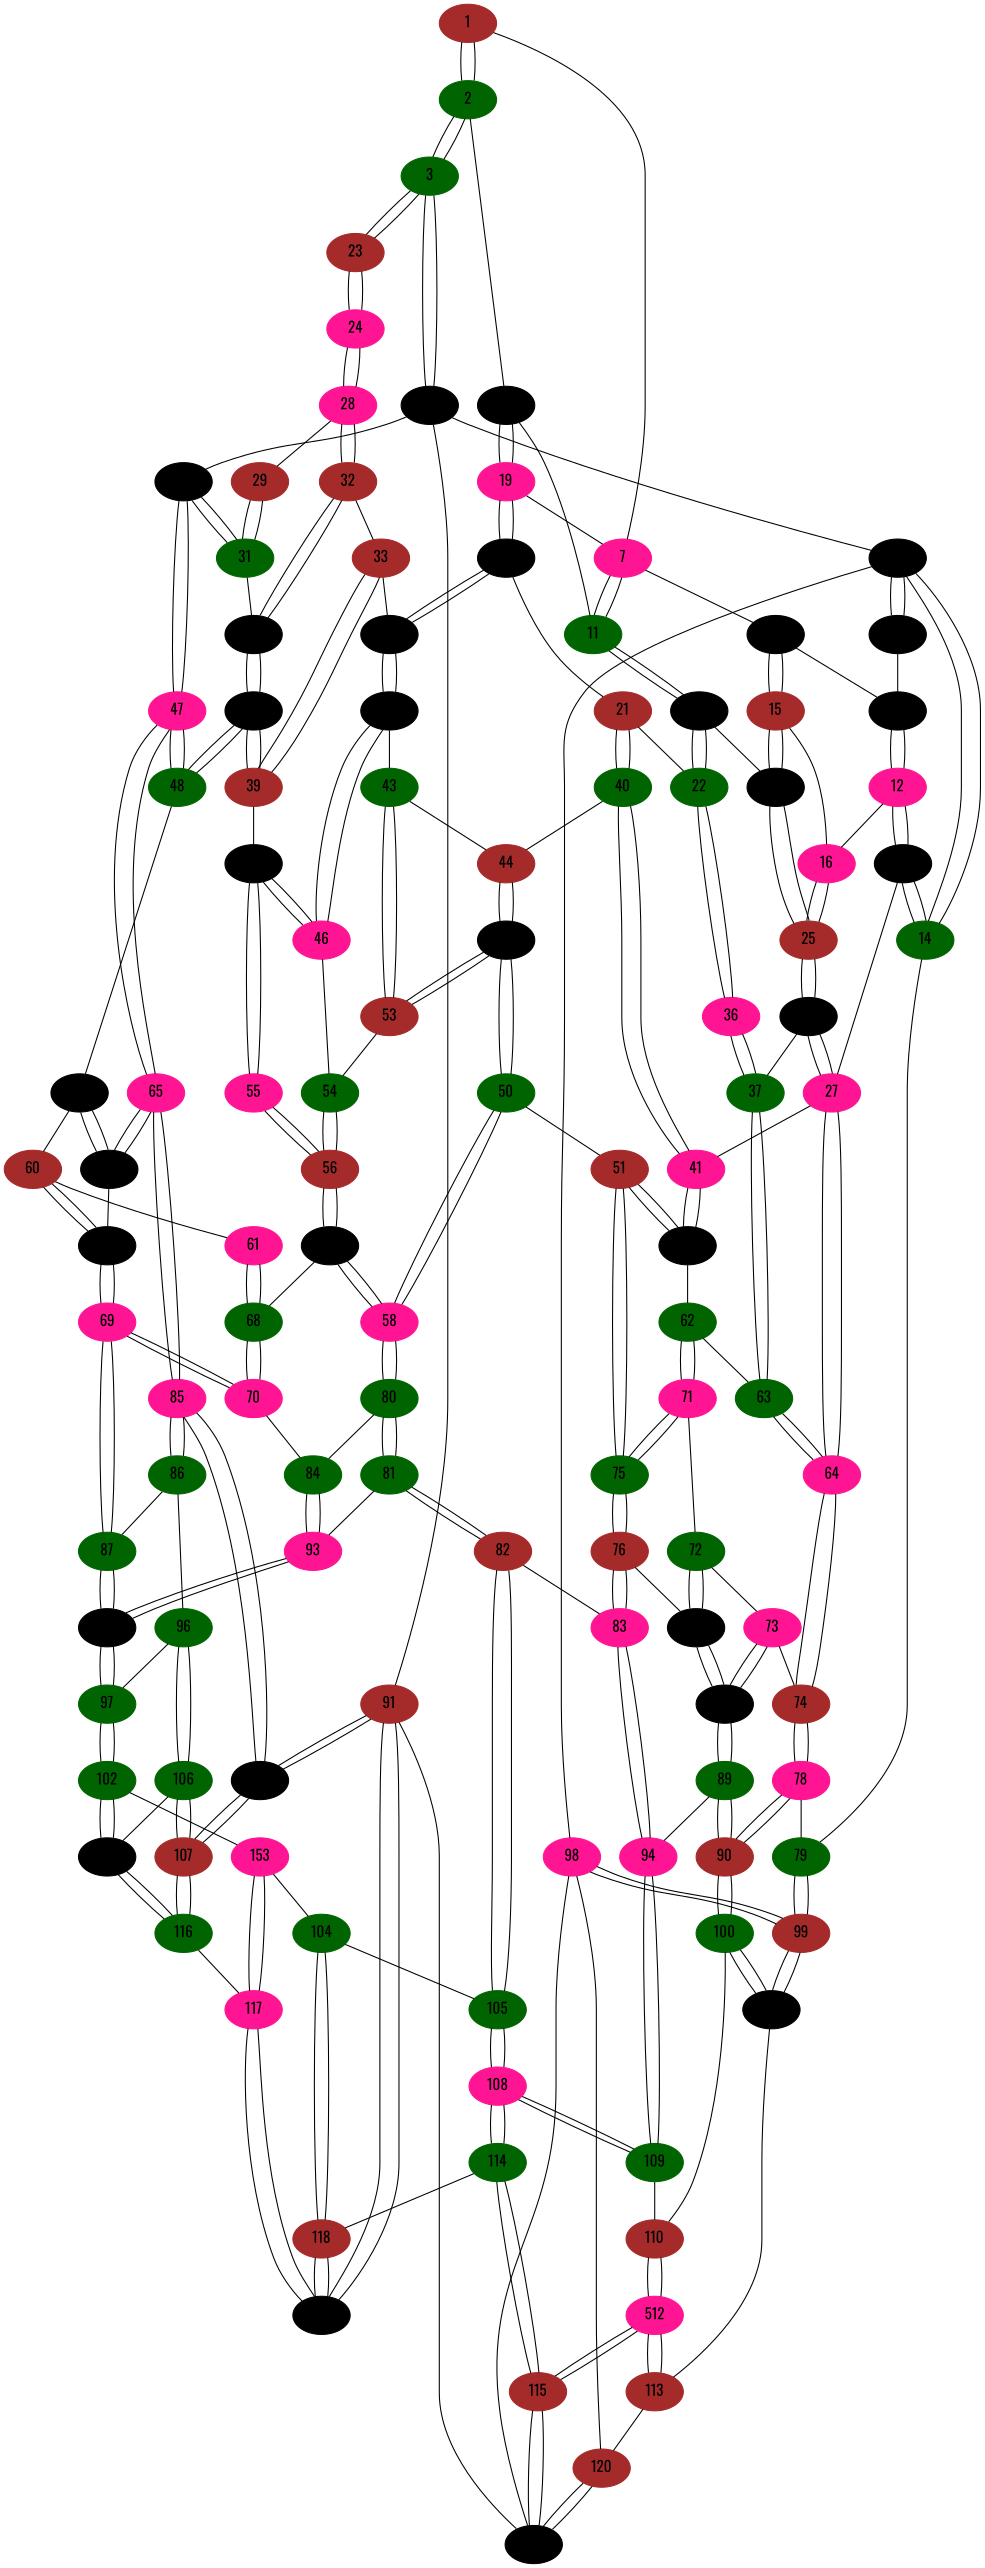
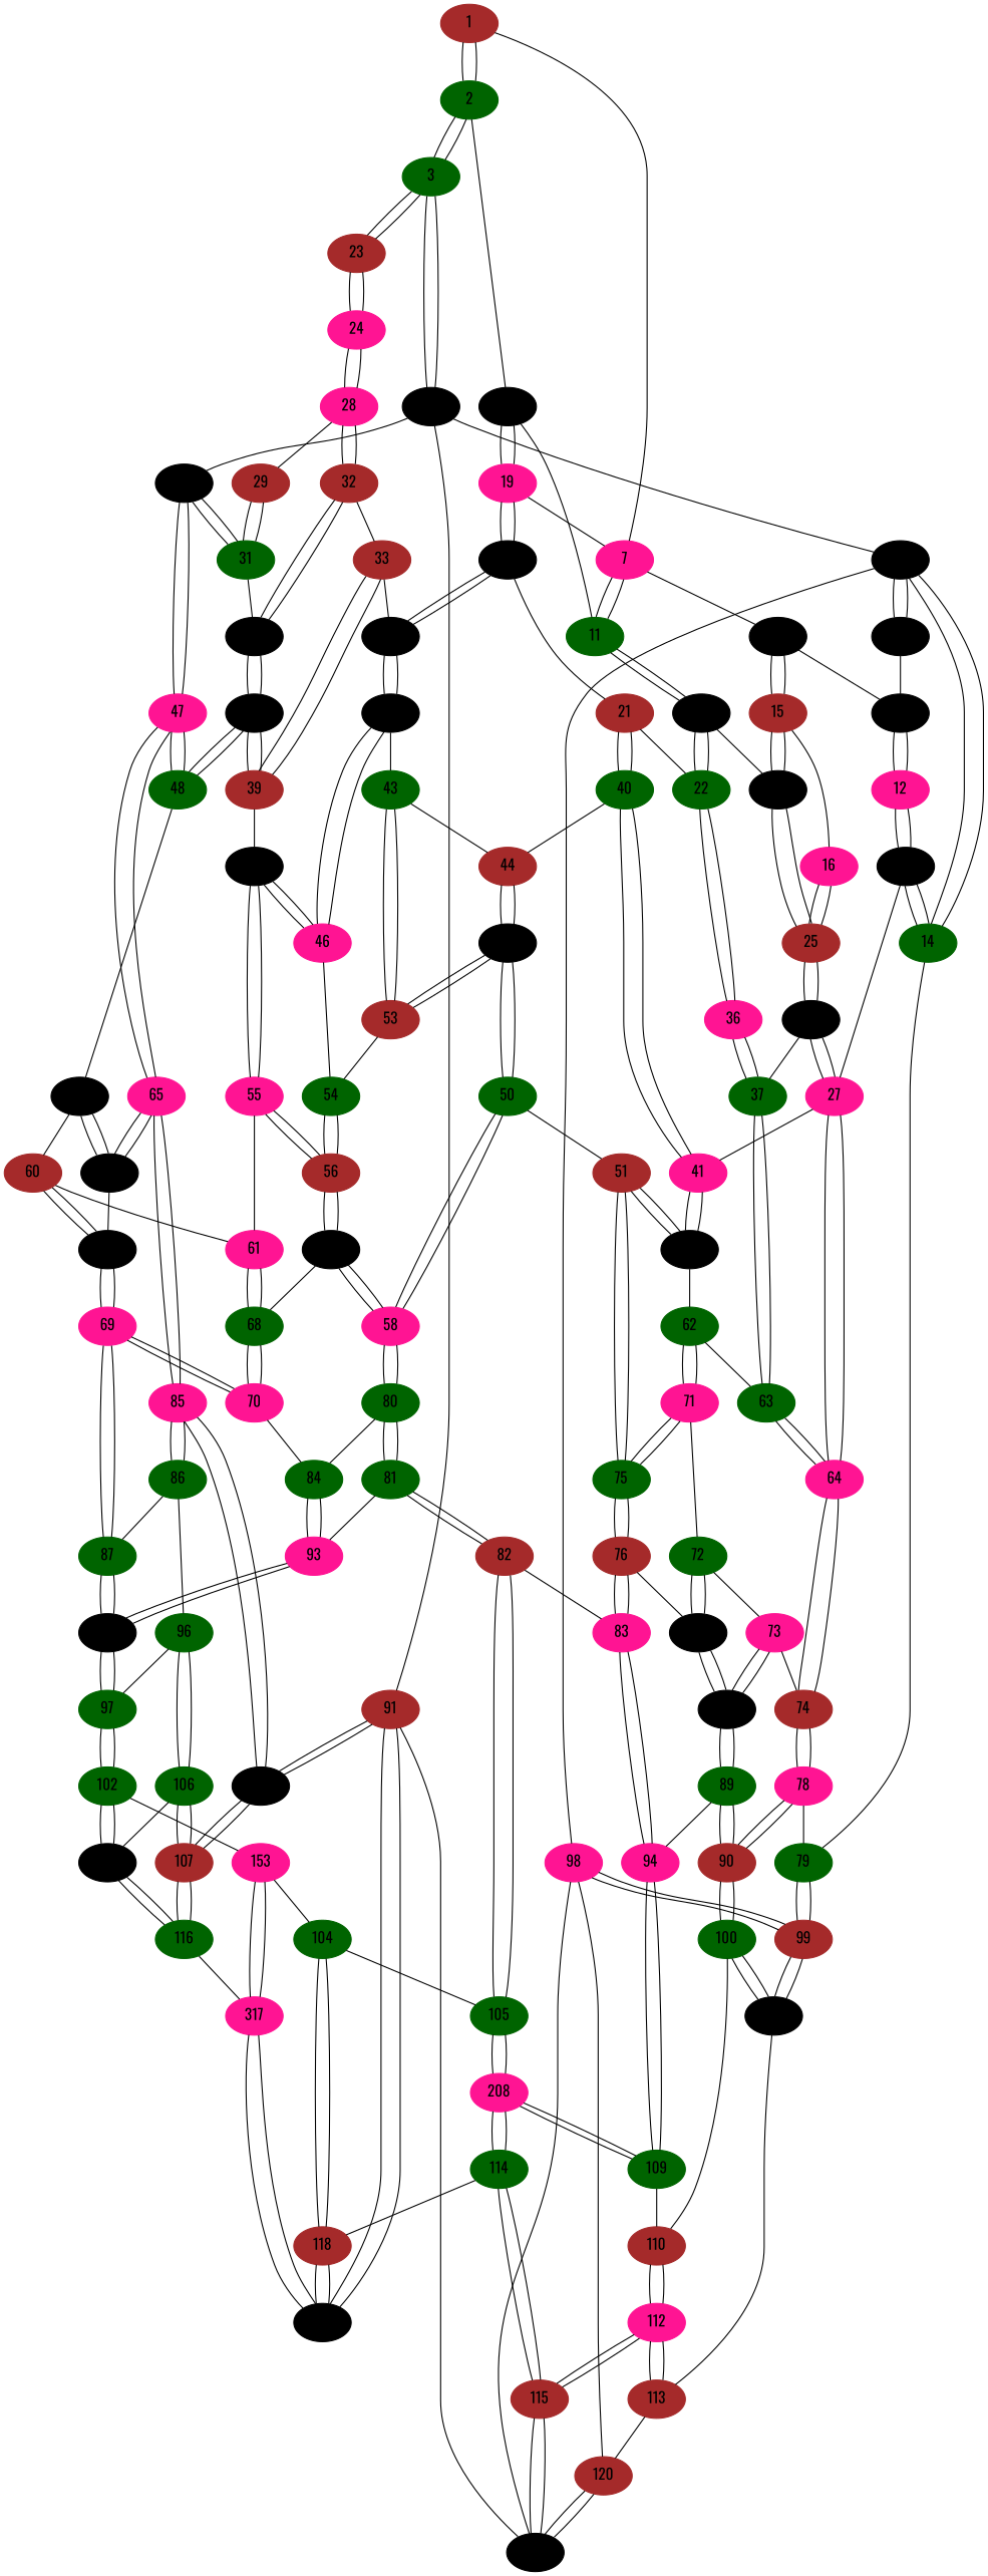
  graph {
    fontname=Oswald
    node [color=darkgreen fontname=Oswald style=filled]
    edge [fontname=Oswald]
    1 [color=brown]
    2
    7 [color=deeppink]
    3
    10 [color=black]
    8 [color=black]
    11
    4 [color=black]
    23 [color=brown]
    19 [color=deeppink]
    5 [color=black]
    30 [color=black]
    91 [color=brown]
    24 [color=deeppink]
    6 [color=black]
    14
    98 [color=deeppink]
    31
    47 [color=deeppink]
    92 [color=black]
    119 [color=black]
    121 [color=black]
    9 [color=black]
    79
    99 [color=brown]
    120 [color=brown]
    12 [color=deeppink]
    15 [color=brown]
    17 [color=black]
    16 [color=deeppink]
    18 [color=black]
    13 [color=black]
    20 [color=black]
    22
    27 [color=deeppink]
    25 [color=brown]
    64 [color=deeppink]
    41 [color=deeppink]
    26 [color=black]
    36 [color=deeppink]
    21 [color=brown]
    34 [color=black]
    28 [color=deeppink]
    40
    42 [color=black]
    44 [color=brown]
    37
    29 [color=brown]
    32 [color=brown]
    63
    74 [color=brown]
    35 [color=black]
    33 [color=brown]
    48
    65 [color=deeppink]
    38 [color=black]
    39 [color=brown]
    45 [color=black]
    43
    46 [color=deeppink]
    52 [color=black]
    59 [color=black]
    55 [color=deeppink]
    49 [color=black]
    62
    53 [color=brown]
    54
    50
    56 [color=brown]
    61 [color=deeppink]
    66 [color=black]
    85 [color=deeppink]
    60 [color=brown]
    51 [color=brown]
    58 [color=deeppink]
    75
    80
    76 [color=brown]
    71 [color=deeppink]
    57 [color=black]
    68
    70 [color=deeppink]
    84
    81
    67 [color=black]
    69 [color=deeppink]
    72
    78 [color=deeppink]
    86
    87
    95 [color=black]
    93 [color=deeppink]
    73 [color=deeppink]
    77 [color=black]
    88 [color=black]
    89
    90 [color=brown]
    83 [color=deeppink]
    94 [color=deeppink]
    100
    101 [color=black]
    82 [color=brown]
    105
-   108 [color=deeppink]
+   108 [color=deeppink label=208]
    109
    96
    107 [color=brown]
    97
    106
    110 [color=brown]
    116
    102
    111 [color=black]
    n114 [color=deeppink label=153]
    113 [color=brown]
-   112 [color=deeppink label=512]
+   112 [color=deeppink]
    104
-   117 [color=deeppink]
+   117 [color=deeppink label=317]
    118 [color=brown]
    114
    115 [color=brown]
    1 -- 2
    1 -- 2
    1 -- 7
    2 -- 3
    2 -- 3
    2 -- 10
    7 -- 8
    7 -- 11
    7 -- 11
    3 -- 4
    3 -- 4
    3 -- 23
    3 -- 23
    10 -- 11
    10 -- 19
    10 -- 19
    8 -- 9
    8 -- 15
    8 -- 15
    11 -- 17
    11 -- 17
    4 -- 5
    4 -- 30
    4 -- 91
    23 -- 24
    23 -- 24
    19 -- 7
    19 -- 20
    19 -- 20
    5 -- 6
    5 -- 6
    5 -- 14
    5 -- 14
    5 -- 98
    30 -- 31
    30 -- 31
    30 -- 47
    30 -- 47
    91 -- 92
    91 -- 92
    91 -- 119
    91 -- 119
    91 -- 121
    24 -- 28
    24 -- 28
    6 -- 9
    14 -- 79
    98 -- 121
    98 -- 99
    98 -- 99
    98 -- 120
    31 -- 35
    47 -- 48
    47 -- 48
    47 -- 65
    47 -- 65
    92 -- 107
    92 -- 107
    9 -- 12
    9 -- 12
    79 -- 99
    79 -- 99
    99 -- 101
    99 -- 101
    120 -- 121
    120 -- 121
-   12 -- 16
    12 -- 13
    12 -- 13
    15 -- 16
    15 -- 18
    15 -- 18
    17 -- 18
    17 -- 22
    17 -- 22
    16 -- 25
    16 -- 25
    18 -- 25
    18 -- 25
    13 -- 14
    13 -- 14
    13 -- 27
    20 -- 21
    20 -- 34
    20 -- 34
    22 -- 36
    22 -- 36
    27 -- 64
    27 -- 64
    27 -- 41
    25 -- 26
    25 -- 26
    64 -- 74
    64 -- 74
    41 -- 52
    41 -- 52
    26 -- 27
    26 -- 27
    26 -- 37
    36 -- 37
    36 -- 37
    21 -- 22
    21 -- 40
    21 -- 40
    34 -- 42
    34 -- 42
    28 -- 29
    28 -- 32
    28 -- 32
    40 -- 41
    40 -- 41
    40 -- 44
    42 -- 43
    42 -- 46
    42 -- 46
    44 -- 49
    44 -- 49
    37 -- 63
    37 -- 63
    29 -- 31
    29 -- 31
    32 -- 35
    32 -- 35
    32 -- 33
    63 -- 64
    63 -- 64
    74 -- 78
    74 -- 78
    35 -- 38
    35 -- 38
    33 -- 34
    33 -- 39
    33 -- 39
    48 -- 59
    65 -- 66
    65 -- 66
    65 -- 85
    65 -- 85
    38 -- 48
    38 -- 48
    38 -- 39
    38 -- 39
    39 -- 45
    45 -- 46
    45 -- 46
    45 -- 55
    45 -- 55
    43 -- 44
    43 -- 53
    43 -- 53
    46 -- 54
    52 -- 62
    59 -- 66
    59 -- 66
    59 -- 60
    55 -- 56
    55 -- 56
+   55 -- 61
    49 -- 53
    49 -- 53
    49 -- 50
    49 -- 50
    62 -- 63
    62 -- 71
    62 -- 71
    53 -- 54
    54 -- 56
    54 -- 56
    50 -- 51
    50 -- 58
    50 -- 58
    56 -- 57
    56 -- 57
    61 -- 68
    61 -- 68
    66 -- 67
    85 -- 92
    85 -- 92
    85 -- 86
    85 -- 86
    60 -- 61
    60 -- 67
    60 -- 67
    51 -- 52
    51 -- 52
    51 -- 75
    51 -- 75
    58 -- 80
    58 -- 80
    75 -- 76
    75 -- 76
    80 -- 84
    80 -- 81
    80 -- 81
    76 -- 77
    76 -- 83
    76 -- 83
    71 -- 75
    71 -- 75
    71 -- 72
    57 -- 58
    57 -- 58
    57 -- 68
    68 -- 70
    68 -- 70
    70 -- 84
    84 -- 93
    84 -- 93
    81 -- 93
    81 -- 82
    81 -- 82
    67 -- 69
    67 -- 69
    69 -- 70
    69 -- 70
    69 -- 87
    69 -- 87
    72 -- 73
    72 -- 77
    72 -- 77
    78 -- 79
    78 -- 90
    78 -- 90
    86 -- 87
    86 -- 96
    87 -- 95
    87 -- 95
    95 -- 97
    95 -- 97
    93 -- 95
    93 -- 95
    73 -- 74
    73 -- 88
    73 -- 88
    77 -- 88
    77 -- 88
    88 -- 89
    88 -- 89
    89 -- 90
    89 -- 90
    89 -- 94
    90 -- 100
    90 -- 100
    83 -- 94
    83 -- 94
    94 -- 109
    94 -- 109
    100 -- 101
    100 -- 101
    100 -- 110
    101 -- 113
    82 -- 83
    82 -- 105
    82 -- 105
    105 -- 108
    105 -- 108
    108 -- 109
    108 -- 109
    108 -- 114
    108 -- 114
    109 -- 110
    96 -- 97
    96 -- 106
    96 -- 106
    107 -- 116
    107 -- 116
    97 -- 102
    97 -- 102
    106 -- 107
    106 -- 107
    106 -- 111
    110 -- 112
    110 -- 112
    116 -- 117
    102 -- 111
    102 -- 111
    102 -- n114
    111 -- 116
    111 -- 116
    n114 -- 104
    n114 -- 117
    n114 -- 117
    113 -- 120
    112 -- 113
    112 -- 113
    112 -- 115
    112 -- 115
    104 -- 105
    104 -- 118
    104 -- 118
    117 -- 119
    117 -- 119
    118 -- 119
    118 -- 119
    114 -- 118
    114 -- 115
    114 -- 115
    115 -- 121
    115 -- 121
  }
